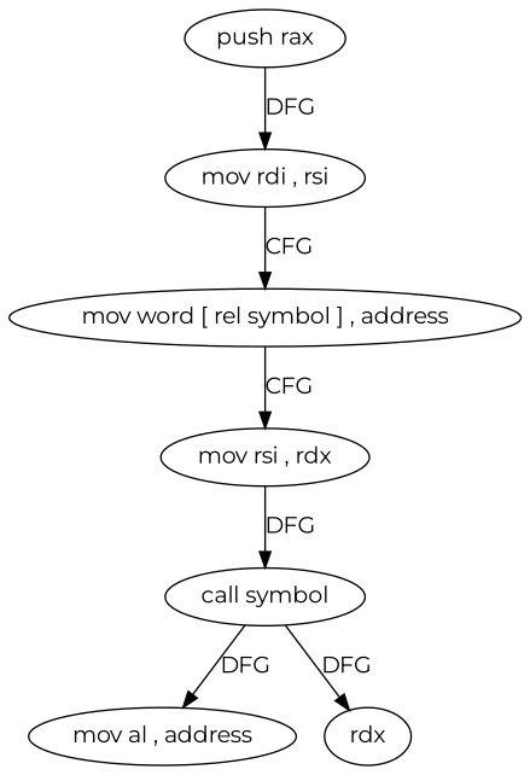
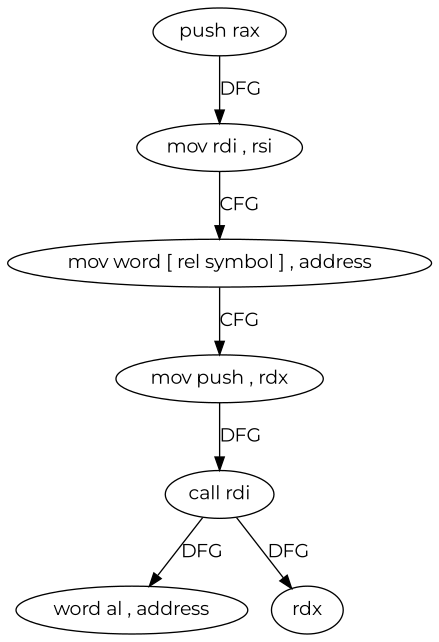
  digraph {
    fontname=Montserrat
    node [fontname=Montserrat]
    edge [fontname=Montserrat]
    n1 [label="push rax"]
    n2 [label="mov rdi , rsi"]
    n3 [label="mov word [ rel symbol ] , address"]
-   n4 [label="mov rsi , rdx"]
-   n5 [label="call symbol"]
-   n6 [label="mov al , address"]
+   n4 [label="mov push , rdx"]
+   n5 [label="call rdi"]
+   n6 [label="word al , address"]
    n7 [label=rdx]
    n1 -> n2 [label=DFG]
    n2 -> n3 [label=CFG]
    n3 -> n4 [label=CFG]
    n4 -> n5 [label=DFG]
    n5 -> n6 [label=DFG]
    n5 -> n7 [label=DFG]
  }
